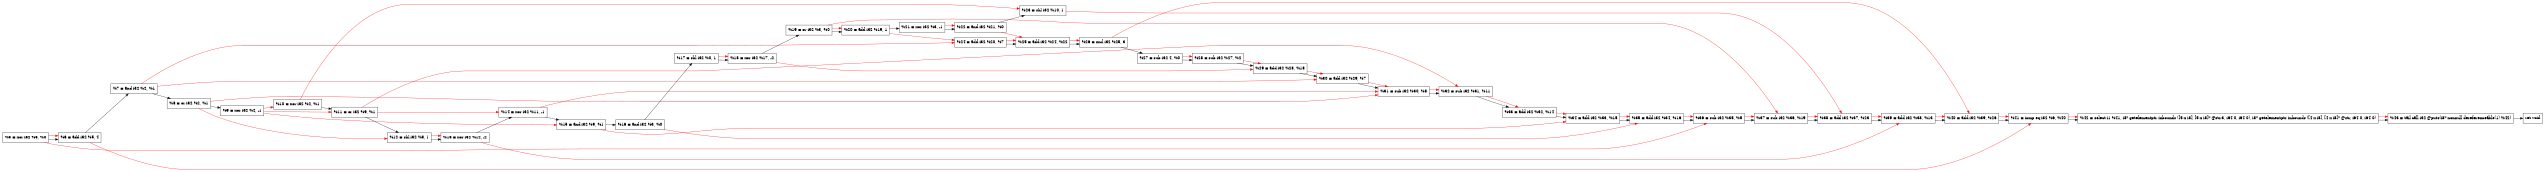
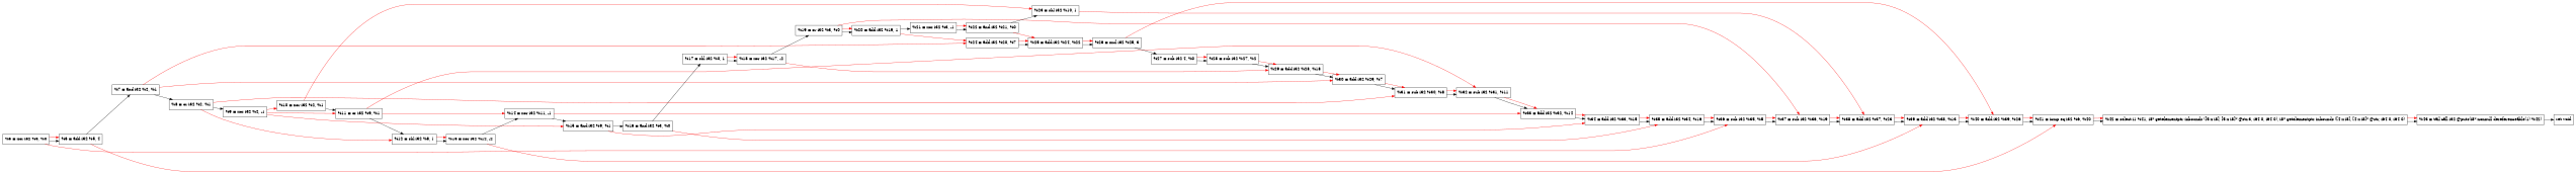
  digraph {
    fontname="DejaVu Serif"
    rankdir=LR
    node [fontname="DejaVu Serif" shape=record]
    edge [fontname="DejaVu Serif" color=red]
    n1 [label="  %5 = xor i32 %3, %0"]
    n2 [label="  %6 = add i32 %5, 4"]
    n3 [label="  %36 = sub i32 %35, %5"]
    n4 [label="  %7 = and i32 %2, %1"]
    n5 [label="  %41 = icmp eq i32 %6, %40"]
    n6 [label="  %37 = sub i32 %36, %19"]
    n7 [label="  %8 = or i32 %2, %1"]
    n8 [label="  %24 = add i32 %20, %7"]
    n9 [label="  %30 = add i32 %29, %7"]
    n10 [label="  %42 = select i1 %41, i8* getelementptr inbounds ([5 x i8], [5 x i8]* @str.3, i64 0, i64 0), i8* getelementptr inbounds ([4 x i8], [4 x i8]* @str, i64 0, i64 0)"]
    n11 [label="  %9 = xor i32 %2, -1"]
    n12 [label="  %12 = shl i32 %8, 1"]
    n13 [label="  %31 = sub i32 %30, %8"]
    n14 [label="  %25 = add i32 %24, %22"]
    n15 [label="  %10 = xor i32 %2, %1"]
    n16 [label="  %11 = or i32 %9, %1"]
    n17 [label="  %15 = and i32 %9, %1"]
    n18 [label="  %13 = xor i32 %12, -2"]
    n19 [label="  %32 = sub i32 %31, %11"]
    n20 [label="  %23 = shl i32 %10, 1"]
    n21 [label="  %14 = xor i32 %11, -1"]
    n22 [label="  %16 = and i32 %3, %0"]
    n23 [label="  %34 = add i32 %33, %15"]
    n24 [label="  %38 = add i32 %37, %23"]
    n25 [label="  %33 = add i32 %32, %14"]
    n26 [label="  %39 = add i32 %38, %13"]
    n27 [label="  %40 = add i32 %39, %26"]
    n28 [label="  %17 = shl i32 %0, 1"]
    n29 [label="  %35 = add i32 %34, %16"]
    n30 [label="  %18 = xor i32 %17, -2"]
    n31 [label="  %19 = or i32 %3, %0"]
    n32 [label="  %29 = add i32 %28, %18"]
    n33 [label="  %20 = add i32 %19, 1"]
    n34 [label="  %21 = xor i32 %3, -1"]
    n35 [label="  %22 = and i32 %21, %0"]
    n36 [label="  %26 = mul i32 %25, 3"]
    n37 [label="  %27 = sub i32 4, %0"]
    n38 [label="  %28 = sub i32 %27, %2"]
    n39 [label="  %43 = tail call i32 @puts(i8* nonnull dereferenceable(1) %42)"]
    n40 [label="  ret void"]
    n1 -> n2 [color=""]
    n1 -> n2
    n1 -> n3
    n2 -> n4 [color=""]
    n2 -> n5
    n3 -> n6 [color=""]
    n3 -> n6
    n4 -> n7 [color=""]
    n4 -> n8
    n4 -> n9
    n5 -> n10 [color=""]
    n5 -> n10
    n6 -> n24 [color=""]
    n6 -> n24
    n7 -> n11 [color=""]
    n7 -> n12
    n7 -> n13
    n8 -> n14 [color=""]
    n8 -> n14
    n9 -> n13 [color=""]
    n9 -> n13
    n10 -> n39 [color=""]
    n10 -> n39
    n11 -> n15
    n11 -> n16
    n11 -> n17
    n12 -> n18 [color=""]
    n12 -> n18
    n13 -> n19 [color=""]
    n13 -> n19
    n14 -> n36 [color=""]
    n14 -> n36
    n15 -> n16 [color=""]
    n15 -> n20
    n16 -> n12 [color=""]
    n16 -> n19
    n16 -> n21
    n17 -> n22 [color=""]
    n17 -> n23
    n18 -> n21 [color=""]
    n18 -> n26
    n19 -> n25 [color=""]
    n19 -> n25
    n20 -> n24
    n21 -> n17 [color=""]
-   n21 -> n13
+   n21 -> n25
    n22 -> n28 [color=""]
    n22 -> n29
    n23 -> n29 [color=""]
    n23 -> n29
    n24 -> n26 [color=""]
    n24 -> n26
    n25 -> n23 [color=""]
    n25 -> n23
    n26 -> n27 [color=""]
    n26 -> n27
    n27 -> n5 [color=""]
    n27 -> n5
    n28 -> n30 [color=""]
    n28 -> n30
    n29 -> n3 [color=""]
    n29 -> n3
    n30 -> n31 [color=""]
    n30 -> n32
    n31 -> n6
    n31 -> n33 [color=""]
    n31 -> n33
    n32 -> n9 [color=""]
    n32 -> n9
    n33 -> n8
    n33 -> n34 [color=""]
    n34 -> n35 [color=""]
    n34 -> n35
    n35 -> n14
    n35 -> n20 [color=""]
    n36 -> n27
    n36 -> n37 [color=""]
    n37 -> n38 [color=""]
    n37 -> n38
    n38 -> n32 [color=""]
    n38 -> n32
    n39 -> n40 [color=""]
  }
